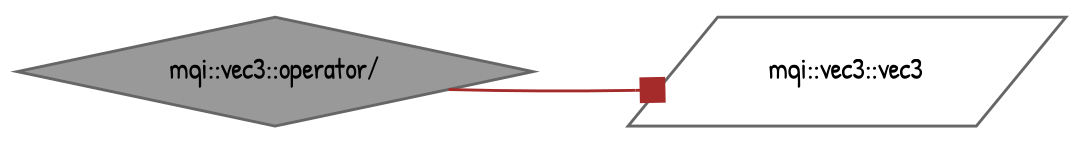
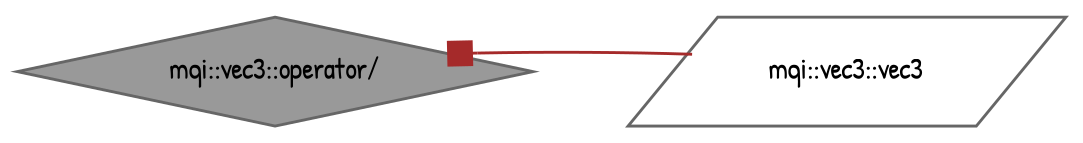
  digraph {
    rankdir=LR
    fontname="Patrick Hand"
    node [fontname="Patrick Hand" fontsize=10 style=filled]
    n1 [color=gray40 fillcolor=grey60 fontcolor=black height=0.2 label="mqi::vec3::operator/" shape=diamond width=0.4]
    n2 [color=grey40 fillcolor=white height=0.2 label="mqi::vec3::vec3" shape=parallelogram width=0.4]
-   n1 -> n2 [color=brown fontname="Patrick Hand" fontsize=10 labelfontname=Helvetica labelfontsize=10 style=solid arrowhead=box]
+   n2 -> n1 [color=brown fontname="Patrick Hand" fontsize=10 labelfontname=Helvetica labelfontsize=10 style=solid arrowhead=box]
  }
